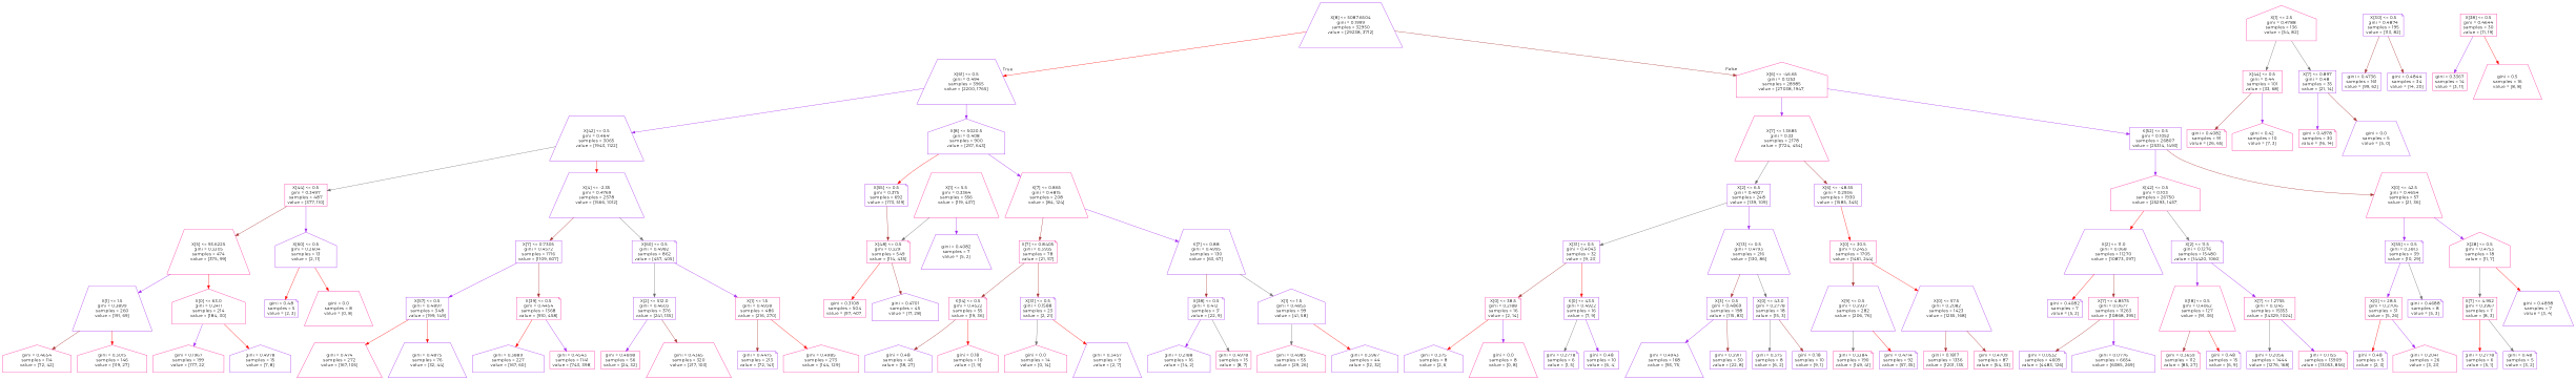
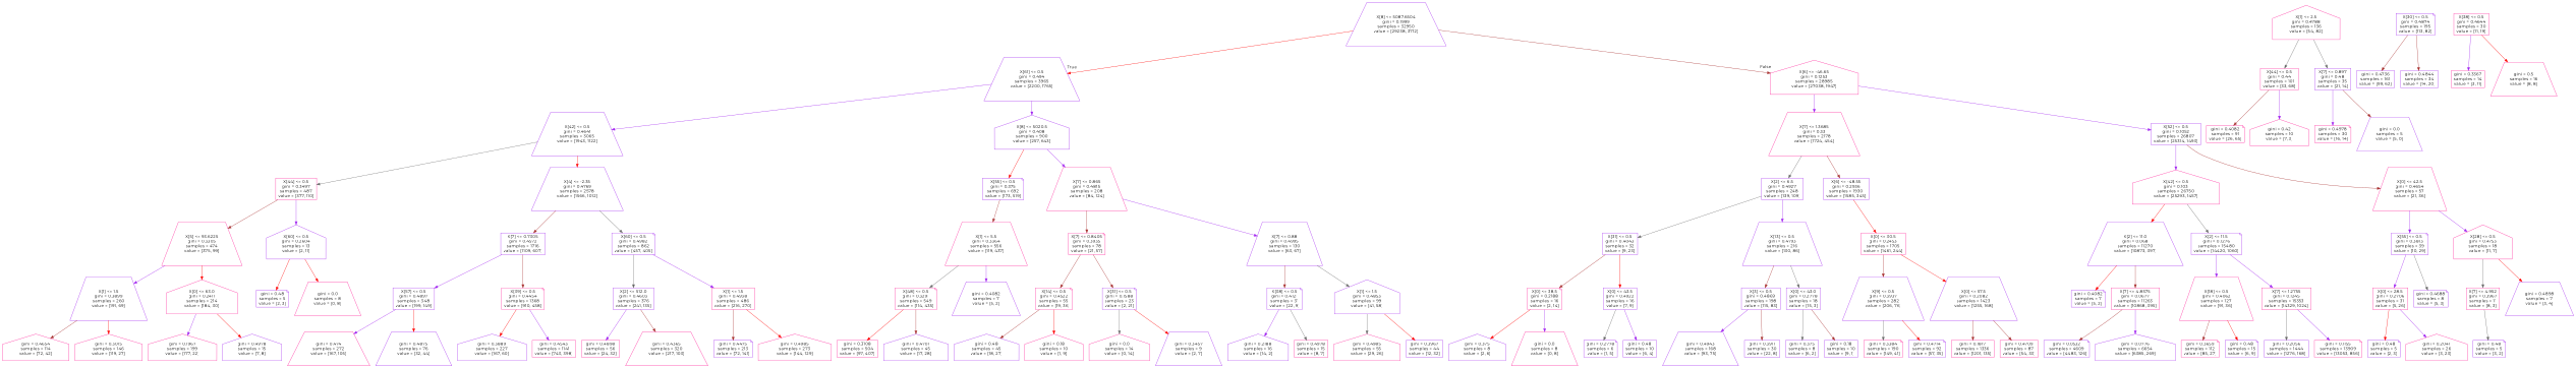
  digraph {
    fontname=Montserrat
    node [color=purple fontname=Montserrat shape=box]
    edge [color=purple fontname=Montserrat]
    n1 [label="X[8] <= 5087.6504\ngini = 0.1999\nsamples = 32950\nvalue = [29238, 3712]" shape=trapezium]
    n2 [label="X[61] <= 0.5\ngini = 0.494\nsamples = 3965\nvalue = [2200, 1765]" shape=trapezium]
    n3 [color=deeppink label="X[6] <= -46.65\ngini = 0.1253\nsamples = 28985\nvalue = [27038, 1947]" shape=house]
    n4 [label="X[42] <= 0.5\ngini = 0.4641\nsamples = 3065\nvalue = [1943, 1122]" shape=trapezium]
    n5 [label="X[8] <= 5020.5\ngini = 0.408\nsamples = 900\nvalue = [257, 643]" shape=house]
    n6 [color=deeppink label="X[7] <= 1.3685\ngini = 0.33\nsamples = 2178\nvalue = [1724, 454]" shape=trapezium]
    n7 [label="X[52] <= 0.5\ngini = 0.1052\nsamples = 26807\nvalue = [25314, 1493]"]
    n8 [color=deeppink label="X[44] <= 0.5\ngini = 0.3497\nsamples = 487\nvalue = [377, 110]"]
    n9 [label="X[4] <= -2.35\ngini = 0.4769\nsamples = 2578\nvalue = [1566, 1012]" shape=trapezium]
    n10 [label="X[55] <= 0.5\ngini = 0.375\nsamples = 692\nvalue = [173, 519]" shape=note]
    n11 [color=deeppink label="X[7] <= 0.865\ngini = 0.4815\nsamples = 208\nvalue = [84, 124]" shape=trapezium]
    n12 [color=deeppink label="X[5] <= 93.6225\ngini = 0.3305\nsamples = 474\nvalue = [375, 99]" shape=trapezium]
    n13 [label="X[60] <= 0.5\ngini = 0.2604\nsamples = 13\nvalue = [2, 11]" shape=house]
    n14 [label="X[7] <= 0.7305\ngini = 0.4572\nsamples = 1716\nvalue = [1109, 607]"]
    n15 [label="X[60] <= 0.5\ngini = 0.4982\nsamples = 862\nvalue = [457, 405]" shape=note]
    n16 [label="X[1] <= 1.5\ngini = 0.3899\nsamples = 260\nvalue = [191, 69]" shape=trapezium]
    n17 [color=deeppink label="X[0] <= 63.0\ngini = 0.2411\nsamples = 214\nvalue = [184, 30]" shape=house]
    n18 [label="gini = 0.48\nsamples = 5\nvalue = [2, 3]" shape=note]
    n19 [color=deeppink label="gini = 0.0\nsamples = 8\nvalue = [0, 8]" shape=trapezium]
    n20 [color=deeppink label="gini = 0.4654\nsamples = 114\nvalue = [72, 42]" shape=house]
    n21 [color=deeppink label="gini = 0.3015\nsamples = 146\nvalue = [119, 27]" shape=house]
    n22 [color=deeppink label="gini = 0.1967\nsamples = 199\nvalue = [177, 22]" shape=house]
    n23 [label="gini = 0.4978\nsamples = 15\nvalue = [7, 8]" shape=house]
    n24 [label="X[57] <= 0.5\ngini = 0.4897\nsamples = 348\nvalue = [199, 149]"]
    n25 [color=deeppink label="X[39] <= 0.5\ngini = 0.4454\nsamples = 1368\nvalue = [910, 458]" shape=note]
    n26 [label="X[2] <= 512.0\ngini = 0.4603\nsamples = 376\nvalue = [241, 135]"]
    n27 [color=deeppink label="X[1] <= 1.5\ngini = 0.4938\nsamples = 486\nvalue = [216, 270]"]
    n28 [color=deeppink label="gini = 0.474\nsamples = 272\nvalue = [167, 105]" shape=trapezium]
    n29 [label="gini = 0.4875\nsamples = 76\nvalue = [32, 44]" shape=trapezium]
    n30 [label="gini = 0.3889\nsamples = 227\nvalue = [167, 60]" shape=house]
    n31 [color=deeppink label="gini = 0.4543\nsamples = 1141\nvalue = [743, 398]"]
    n32 [color=deeppink label="gini = 0.4898\nsamples = 56\nvalue = [24, 32]"]
    n33 [color=deeppink label="gini = 0.4365\nsamples = 320\nvalue = [217, 103]" shape=trapezium]
    n34 [label="gini = 0.4475\nsamples = 213\nvalue = [72, 141]" shape=note]
    n35 [color=deeppink label="gini = 0.4985\nsamples = 273\nvalue = [144, 129]" shape=house]
    n36 [color=deeppink label="X[1] <= 5.5\ngini = 0.3364\nsamples = 556\nvalue = [119, 437]" shape=trapezium]
    n37 [color=deeppink label="X[7] <= 0.8405\ngini = 0.3935\nsamples = 78\nvalue = [21, 57]" shape=note]
    n38 [label="X[7] <= 0.88\ngini = 0.4995\nsamples = 130\nvalue = [63, 67]" shape=trapezium]
    n39 [color=deeppink label="X[48] <= 0.5\ngini = 0.3291\nsamples = 549\nvalue = [114, 435]" shape=note]
    n40 [label="gini = 0.4082\nsamples = 7\nvalue = [5, 2]" shape=trapezium]
    n41 [color=deeppink label="X[1] <= 2.5\ngini = 0.4788\nsamples = 136\nvalue = [54, 82]" shape=house]
    n42 [color=deeppink label="X[44] <= 0.5\ngini = 0.44\nsamples = 101\nvalue = [33, 68]"]
    n43 [label="X[7] <= 0.897\ngini = 0.48\nsamples = 35\nvalue = [21, 14]"]
    n44 [color=deeppink label="gini = 0.3108\nsamples = 504\nvalue = [97, 407]"]
    n45 [label="gini = 0.4701\nsamples = 45\nvalue = [17, 28]" shape=house]
    n46 [color=deeppink label="gini = 0.4082\nsamples = 91\nvalue = [26, 65]" shape=note]
    n47 [color=deeppink label="gini = 0.42\nsamples = 10\nvalue = [7, 3]" shape=house]
    n48 [color=deeppink label="gini = 0.4978\nsamples = 30\nvalue = [16, 14]" shape=note]
    n49 [label="gini = 0.0\nsamples = 5\nvalue = [5, 0]" shape=trapezium]
    n50 [color=deeppink label="X[14] <= 0.5\ngini = 0.4522\nsamples = 55\nvalue = [19, 36]" shape=note]
    n51 [label="X[31] <= 0.5\ngini = 0.1588\nsamples = 23\nvalue = [2, 21]" shape=note]
    n52 [label="X[38] <= 0.5\ngini = 0.4121\nsamples = 31\nvalue = [22, 9]" shape=note]
    n53 [label="X[1] <= 1.5\ngini = 0.4853\nsamples = 99\nvalue = [41, 58]" shape=house]
    n54 [label="gini = 0.48\nsamples = 45\nvalue = [18, 27]" shape=house]
    n55 [color=deeppink label="gini = 0.18\nsamples = 10\nvalue = [1, 9]" shape=house]
    n56 [color=deeppink label="gini = 0.0\nsamples = 14\nvalue = [0, 14]" shape=house]
    n57 [label="gini = 0.3457\nsamples = 9\nvalue = [2, 7]" shape=trapezium]
    n58 [label="gini = 0.2188\nsamples = 16\nvalue = [14, 2]" shape=house]
    n59 [color=deeppink label="gini = 0.4978\nsamples = 15\nvalue = [8, 7]"]
    n60 [color=deeppink label="gini = 0.4985\nsamples = 55\nvalue = [29, 26]" shape=house]
-   n61 [label="gini = 0.3967\nsamples = 44\nvalue = [12, 32]" shape=house]
+   n61 [label="gini = 0.3967\nsamples = 44\nvalue = [12, 32]"]
    n62 [label="X[2] <= 6.5\ngini = 0.4927\nsamples = 248\nvalue = [139, 109]"]
    n63 [label="X[6] <= -48.55\ngini = 0.2936\nsamples = 1930\nvalue = [1585, 345]"]
    n64 [color=deeppink label="X[42] <= 0.5\ngini = 0.103\nsamples = 26750\nvalue = [25293, 1457]" shape=house]
    n65 [color=deeppink label="X[0] <= 42.5\ngini = 0.4654\nsamples = 57\nvalue = [21, 36]" shape=trapezium]
    n66 [label="X[31] <= 0.5\ngini = 0.4043\nsamples = 32\nvalue = [9, 23]"]
    n67 [label="X[13] <= 0.5\ngini = 0.4793\nsamples = 216\nvalue = [130, 86]" shape=trapezium]
    n68 [color=deeppink label="X[0] <= 30.5\ngini = 0.2453\nsamples = 1705\nvalue = [1461, 244]"]
    n69 [color=deeppink label="X[0] <= 38.5\ngini = 0.2188\nsamples = 16\nvalue = [2, 14]" shape=note]
    n70 [label="X[0] <= 43.5\ngini = 0.4922\nsamples = 16\nvalue = [7, 9]"]
    n71 [label="X[3] <= 0.5\ngini = 0.4869\nsamples = 198\nvalue = [115, 83]"]
    n72 [label="X[0] <= 43.0\ngini = 0.2778\nsamples = 18\nvalue = [15, 3]"]
    n73 [label="gini = 0.375\nsamples = 8\nvalue = [2, 6]" shape=house]
    n74 [color=deeppink label="gini = 0.0\nsamples = 8\nvalue = [0, 8]" shape=trapezium]
    n75 [label="gini = 0.2778\nsamples = 6\nvalue = [1, 5]" shape=note]
    n76 [label="gini = 0.48\nsamples = 10\nvalue = [6, 4]"]
    n77 [label="gini = 0.4943\nsamples = 168\nvalue = [93, 75]" shape=trapezium]
    n78 [label="gini = 0.3911\nsamples = 30\nvalue = [22, 8]"]
    n79 [label="gini = 0.375\nsamples = 8\nvalue = [6, 2]"]
    n80 [label="gini = 0.18\nsamples = 10\nvalue = [9, 1]"]
    n81 [label="X[9] <= 0.5\ngini = 0.3937\nsamples = 282\nvalue = [206, 76]" shape=trapezium]
    n82 [label="X[0] <= 57.5\ngini = 0.2082\nsamples = 1423\nvalue = [1255, 168]" shape=trapezium]
    n83 [label="X[30] <= 0.5\ngini = 0.4874\nsamples = 195\nvalue = [113, 82]" shape=note]
    n84 [label="gini = 0.4736\nsamples = 161\nvalue = [99, 62]"]
    n85 [label="gini = 0.4844\nsamples = 34\nvalue = [14, 20]"]
    n86 [color=deeppink label="X[38] <= 0.5\ngini = 0.4644\nsamples = 30\nvalue = [11, 19]"]
    n87 [color=deeppink label="gini = 0.3367\nsamples = 14\nvalue = [3, 11]"]
    n88 [color=deeppink label="gini = 0.5\nsamples = 16\nvalue = [8, 8]" shape=trapezium]
    n89 [color=deeppink label="gini = 0.3384\nsamples = 190\nvalue = [149, 41]" shape=note]
    n90 [label="gini = 0.4714\nsamples = 92\nvalue = [57, 35]" shape=note]
    n91 [color=deeppink label="gini = 0.1817\nsamples = 1336\nvalue = [1201, 135]"]
    n92 [color=deeppink label="gini = 0.4709\nsamples = 87\nvalue = [54, 33]"]
    n93 [label="X[2] <= 11.0\ngini = 0.068\nsamples = 11270\nvalue = [10873, 397]" shape=trapezium]
    n94 [label="X[2] <= 11.5\ngini = 0.1276\nsamples = 15480\nvalue = [14420, 1060]" shape=note]
    n95 [label="X[55] <= 0.5\ngini = 0.3813\nsamples = 39\nvalue = [10, 29]" shape=note]
    n96 [color=deeppink label="X[28] <= 0.5\ngini = 0.4753\nsamples = 18\nvalue = [11, 7]" shape=house]
    n97 [label="gini = 0.4082\nsamples = 7\nvalue = [5, 2]" shape=note]
    n98 [color=deeppink label="X[7] <= 4.8575\ngini = 0.0677\nsamples = 11263\nvalue = [10868, 395]"]
    n99 [color=deeppink label="X[18] <= 0.5\ngini = 0.4062\nsamples = 127\nvalue = [91, 36]" shape=trapezium]
    n100 [color=deeppink label="X[7] <= 1.2755\ngini = 0.1245\nsamples = 15353\nvalue = [14329, 1024]"]
    n101 [label="gini = 0.0532\nsamples = 4609\nvalue = [4483, 126]" shape=note]
    n102 [label="gini = 0.0776\nsamples = 6654\nvalue = [6385, 269]" shape=house]
    n103 [color=deeppink label="gini = 0.3659\nsamples = 112\nvalue = [85, 27]" shape=note]
    n104 [label="gini = 0.48\nsamples = 15\nvalue = [6, 9]" shape=note]
    n105 [label="gini = 0.2056\nsamples = 1444\nvalue = [1276, 168]"]
    n106 [color=deeppink label="gini = 0.1155\nsamples = 13909\nvalue = [13053, 856]" shape=note]
    n107 [color=deeppink label="X[0] <= 28.5\ngini = 0.2706\nsamples = 31\nvalue = [5, 26]"]
    n108 [label="gini = 0.4688\nsamples = 8\nvalue = [5, 3]" shape=note]
    n109 [color=deeppink label="X[7] <= 4.952\ngini = 0.3967\nsamples = 11\nvalue = [8, 3]"]
    n110 [label="gini = 0.4898\nsamples = 7\nvalue = [3, 4]" shape=trapezium]
    n111 [label="gini = 0.48\nsamples = 5\nvalue = [2, 3]" shape=note]
    n112 [color=deeppink label="gini = 0.2041\nsamples = 26\nvalue = [3, 23]" shape=house]
-   n113 [label="gini = 0.2778\nsamples = 6\nvalue = [5, 1]" shape=note]
    n114 [label="gini = 0.48\nsamples = 5\nvalue = [3, 2]" shape=note]
    n1 -> n2 [color=red headlabel=True labelangle=45 labeldistance=2.5]
    n1 -> n3 [color=brown headlabel=False labelangle=-45 labeldistance=2.5]
    n2 -> n4
    n2 -> n5
    n3 -> n6
    n3 -> n7
    n4 -> n8 [color=gray40]
    n4 -> n9 [color=red]
    n5 -> n10 [color=red]
    n5 -> n11
    n6 -> n62 [color=gray40]
    n6 -> n63 [color=brown]
    n7 -> n64
    n7 -> n65 [color=brown]
    n8 -> n12 [color=brown]
    n8 -> n13
    n9 -> n14 [color=brown]
    n9 -> n15 [color=gray40]
-   n10 -> n39 [color=brown]
+   n10 -> n36 [color=brown]
    n11 -> n37 [color=brown]
    n11 -> n38
    n12 -> n16
    n12 -> n17 [color=red]
    n13 -> n18 [color=red]
    n13 -> n19 [color=red]
    n14 -> n24
    n14 -> n25 [color=brown]
    n15 -> n26 [color=gray40]
    n15 -> n27
    n16 -> n20 [color=brown]
    n16 -> n21 [color=red]
    n17 -> n22
    n17 -> n23 [color=red]
-   n24 -> n28 [color=red]
+   n24 -> n28
    n24 -> n29 [color=red]
    n25 -> n30 [color=red]
    n25 -> n31
    n26 -> n32
    n26 -> n33 [color=brown]
    n27 -> n34 [color=brown]
    n27 -> n35 [color=red]
    n36 -> n39 [color=gray40]
    n36 -> n40
    n37 -> n50 [color=brown]
    n37 -> n51 [color=brown]
    n38 -> n52 [color=brown]
    n38 -> n53 [color=gray40]
    n39 -> n44 [color=red]
    n39 -> n45 [color=brown]
    n41 -> n42 [color=gray40]
    n41 -> n43 [color=gray40]
    n42 -> n46 [color=brown]
    n42 -> n47
    n43 -> n48
    n43 -> n49 [color=brown]
    n50 -> n54 [color=brown]
    n50 -> n55 [color=red]
    n51 -> n56 [color=gray40]
    n51 -> n57 [color=red]
    n52 -> n58
    n52 -> n59 [color=gray40]
    n53 -> n60 [color=gray40]
    n53 -> n61 [color=red]
    n62 -> n66 [color=gray40]
    n62 -> n67
    n63 -> n68 [color=red]
    n64 -> n93 [color=red]
    n64 -> n94 [color=gray40]
    n65 -> n95
    n65 -> n96
    n66 -> n69 [color=brown]
    n66 -> n70 [color=red]
    n67 -> n71 [color=brown]
    n67 -> n72 [color=gray40]
    n68 -> n81 [color=brown]
    n68 -> n82 [color=red]
    n69 -> n73 [color=red]
    n69 -> n74
    n70 -> n75 [color=gray40]
    n70 -> n76
    n71 -> n77
    n71 -> n78 [color=brown]
    n72 -> n79 [color=gray40]
    n72 -> n80 [color=brown]
    n81 -> n89 [color=gray40]
    n81 -> n90 [color=red]
    n82 -> n91 [color=brown]
    n82 -> n92 [color=brown]
    n83 -> n84 [color=brown]
    n83 -> n85 [color=brown]
    n86 -> n87
    n86 -> n88 [color=red]
    n93 -> n97 [color=red]
    n93 -> n98 [color=brown]
    n94 -> n99
    n94 -> n100
    n95 -> n107
    n95 -> n108 [color=gray40]
    n96 -> n109 [color=gray40]
    n96 -> n110 [color=red]
    n98 -> n101 [color=brown]
    n98 -> n102
    n99 -> n103 [color=brown]
    n99 -> n104 [color=red]
    n100 -> n105 [color=gray40]
    n100 -> n106
    n107 -> n111 [color=red]
    n107 -> n112
-   n109 -> n113 [color=red]
    n109 -> n114 [color=gray40]
  }
